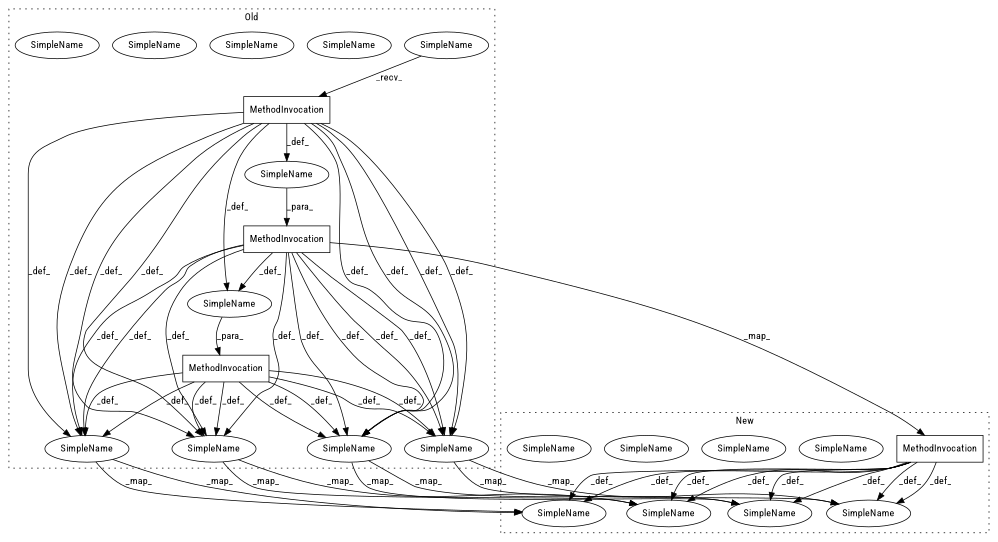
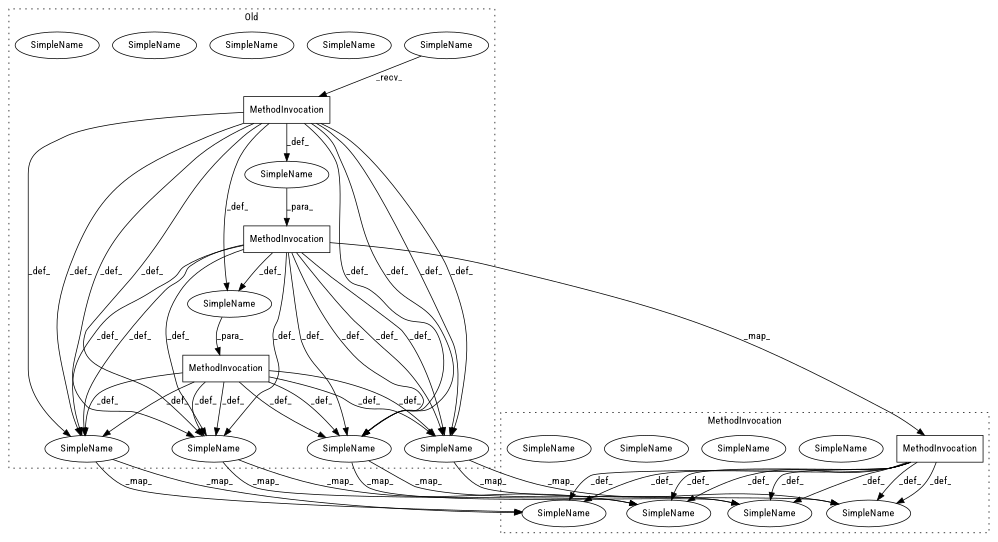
  digraph {
    fontname="Roboto Condensed"
    node [a=42 l=5 shape=ellipse fontname="Roboto Condensed"]
    edge [fontname="Roboto Condensed"]
    n1 [a=32 l="6,1" label=MethodInvocation s="2014,2034" shape=box]
    n2 [a=32 l="11,1" label=MethodInvocation s="1997,2035" shape=box]
    n3 [a=32 l="9,1" label=MethodInvocation s="1982,2036" shape=box]
    n4 [l=11 label=SimpleName s=2045]
    n5 [label=SimpleName s=2008]
    n6 [l=6 label=SimpleName s=2124]
    n7 [label=SimpleName l=""]
    n8 [label=SimpleName s=1976]
    n9 [l=6 label=SimpleName s=2124]
    n10 [label=SimpleName l=""]
    n11 [l=11 label=SimpleName s=2045]
    n12 [label=SimpleName s=1976]
    n13 [l=9 label=SimpleName s=2079]
    n14 [l=9 label=SimpleName s=2079]
    n15 [a=32 l="12,1" label=MethodInvocation s="1956,1982" shape=box]
    n16 [l=9 label=SimpleName s=2025]
    n17 [l=6 label=SimpleName s=2070]
    n18 [l=6 label=SimpleName s=2070]
    n19 [l=11 label=SimpleName s=1991]
    n20 [l=9 label=SimpleName s=2025]
    n21 [label=SimpleName s=1944]
    n22 [l=11 label=SimpleName s=1991]
    n23 [label=SimpleName s=1944]
    subgraph cluster_1 {
      label=Old
      style=dotted
      n1
      n2
      n3
      n4
      n5
      n6
      n7
      n8
      n9
      n10
      n11
      n12
      n13
      n14
    }
    subgraph cluster_2 {
-     label=New
+     label=MethodInvocation
      style=dotted
      n15
      n16
      n17
      n18
      n19
      n20
      n21
      n22
      n23
    }
    n1 -> n4 [label=_def_]
    n1 -> n4 [label=_def_]
    n1 -> n7 [label=_def_]
    n1 -> n8 [label=_def_]
    n1 -> n8 [label=_def_]
    n1 -> n9 [label=_def_]
    n1 -> n9 [label=_def_]
    n1 -> n10 [label=_def_]
    n1 -> n14 [label=_def_]
    n1 -> n14 [label=_def_]
    n2 -> n4 [label=_def_]
    n2 -> n4 [label=_def_]
    n2 -> n7 [label=_def_]
    n2 -> n8 [label=_def_]
    n2 -> n8 [label=_def_]
    n2 -> n9 [label=_def_]
    n2 -> n9 [label=_def_]
    n2 -> n14 [label=_def_]
    n2 -> n14 [label=_def_]
    n2 -> n15 [label=_map_]
    n3 -> n4 [label=_def_]
    n3 -> n4 [label=_def_]
    n3 -> n8 [label=_def_]
    n3 -> n8 [label=_def_]
    n3 -> n9 [label=_def_]
    n3 -> n9 [label=_def_]
    n3 -> n14 [label=_def_]
    n3 -> n14 [label=_def_]
    n4 -> n19 [label=_map_]
    n4 -> n19 [label=_map_]
    n5 -> n1 [label=_recv_]
    n7 -> n3 [label=_para_]
    n8 -> n23 [label=_map_]
    n8 -> n23 [label=_map_]
    n9 -> n18 [label=_map_]
    n9 -> n18 [label=_map_]
    n10 -> n2 [label=_para_]
    n14 -> n20 [label=_map_]
    n14 -> n20 [label=_map_]
    n15 -> n18 [label=_def_]
    n15 -> n18 [label=_def_]
    n15 -> n19 [label=_def_]
    n15 -> n19 [label=_def_]
    n15 -> n20 [label=_def_]
    n15 -> n20 [label=_def_]
    n15 -> n23 [label=_def_]
    n15 -> n23 [label=_def_]
  }
